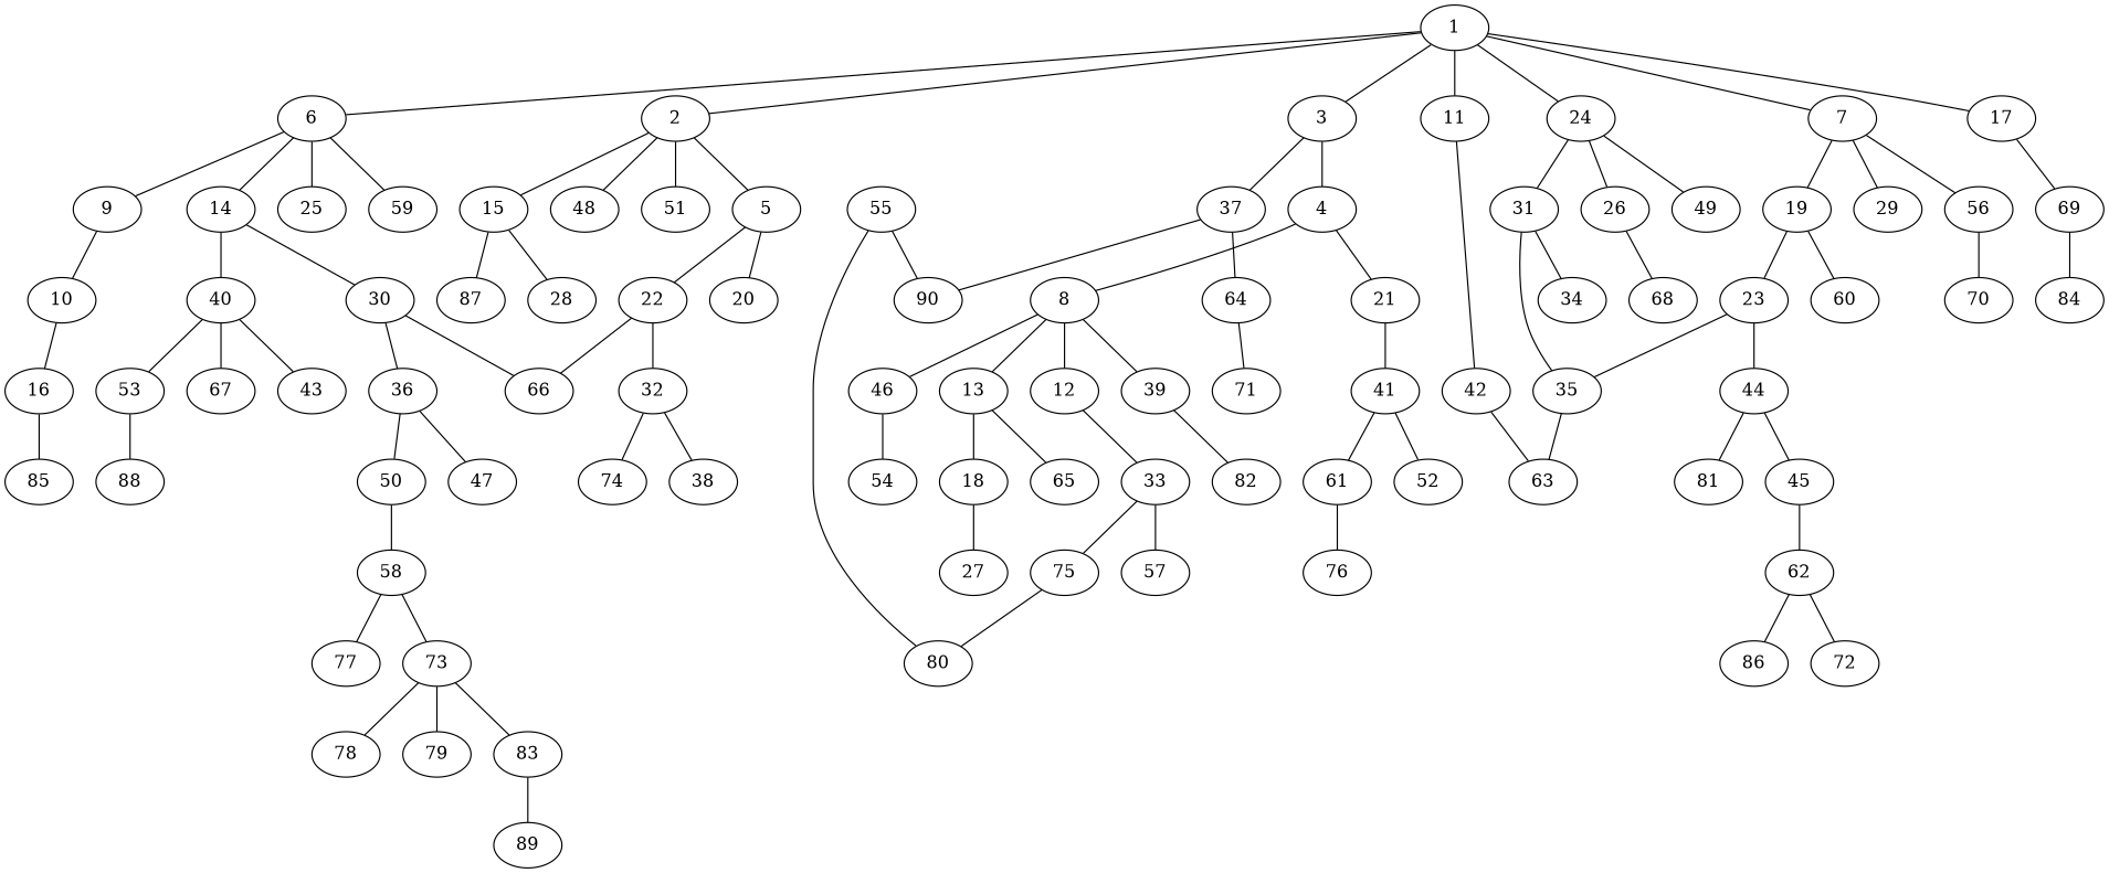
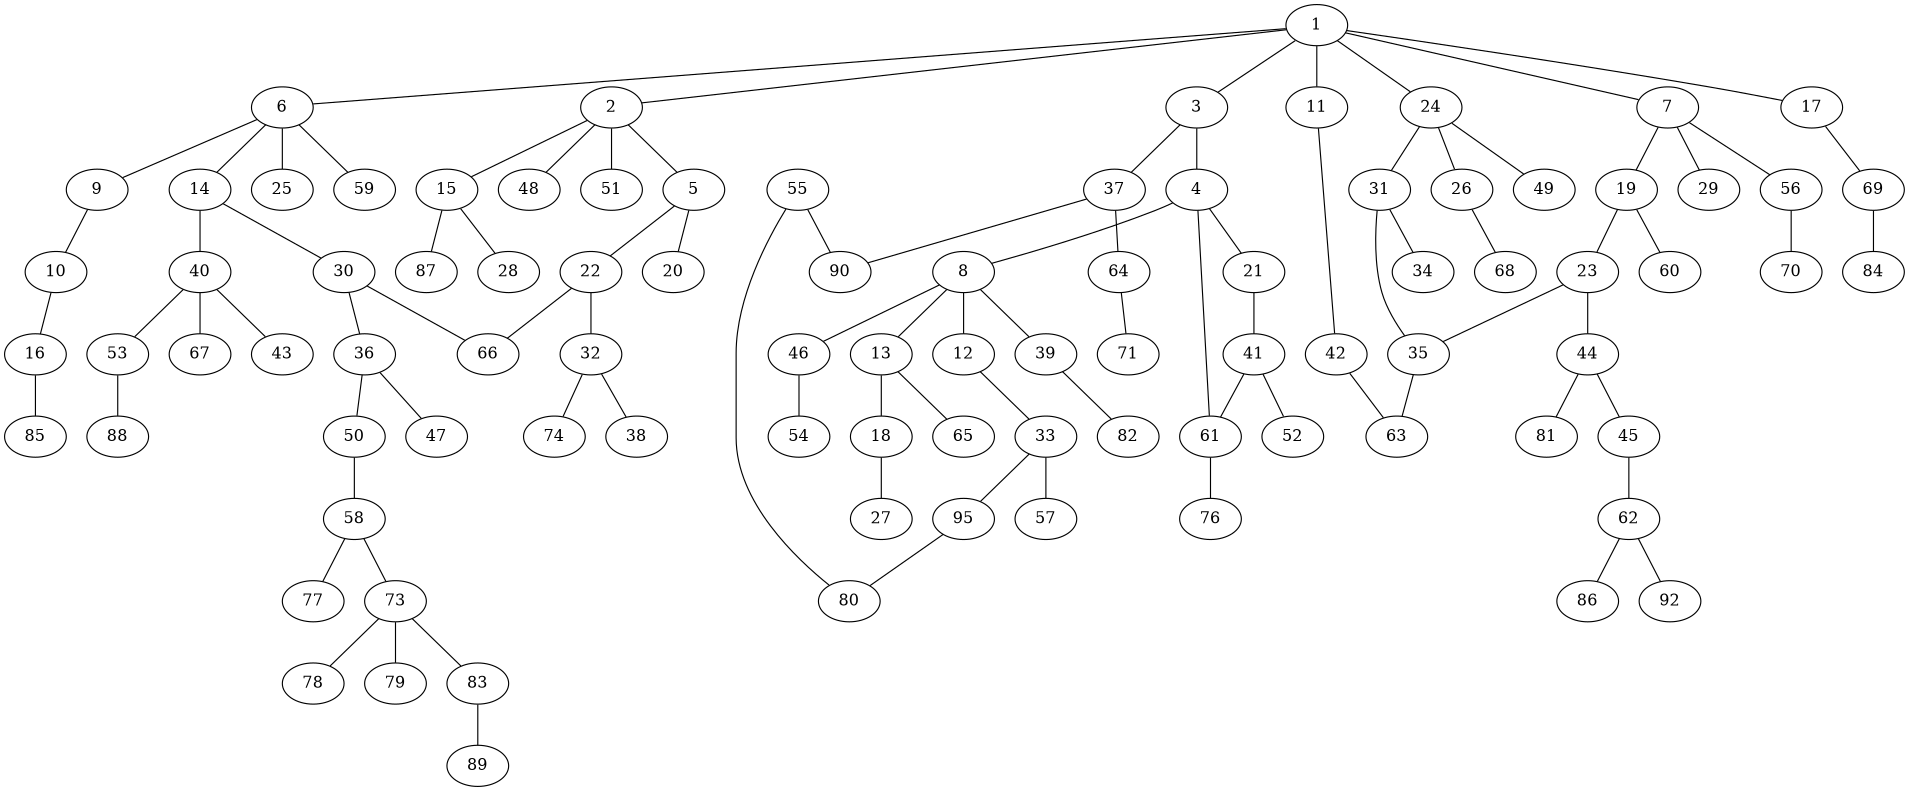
  graph {
    1
    2
    3
    6
    7
    11
    17
    24
    5
    15
    48
    51
    4
    37
    9
    14
    25
    59
    19
    29
    56
    42
    69
    26
    31
    49
    20
    22
    28
    87
    8
    21
    61
    64
    90
    10
    30
    40
    23
    60
    70
    63
    84
    68
    35
    34
    32
    66
    12
    13
    39
    46
    41
    76
    55
    80
    71
    33
    18
    65
    82
    54
    52
    38
    74
    16
    36
    43
    53
    67
    44
    57
-   75
+   75 [label=95]
    27
    85
    47
    50
    88
    45
    81
    62
    58
    73
    77
-   72
+   72 [label=92]
    86
    78
    79
    83
    89
    1 -- 2
    1 -- 3
    1 -- 6
    1 -- 7
    1 -- 11
    1 -- 17
    1 -- 24
    2 -- 5
    2 -- 15
    2 -- 48
    2 -- 51
    3 -- 4
    3 -- 37
    6 -- 9
    6 -- 14
    6 -- 25
    6 -- 59
    7 -- 19
    7 -- 29
    7 -- 56
    11 -- 42
    17 -- 69
    24 -- 26
    24 -- 31
    24 -- 49
    5 -- 20
    5 -- 22
    15 -- 28
    15 -- 87
    4 -- 8
    4 -- 21
+   4 -- 61
    37 -- 64
    37 -- 90
    9 -- 10
    14 -- 30
    14 -- 40
    19 -- 23
    19 -- 60
    56 -- 70
    42 -- 63
    69 -- 84
    26 -- 68
    31 -- 35
    31 -- 34
    22 -- 32
    22 -- 66
    8 -- 12
    8 -- 13
    8 -- 39
    8 -- 46
    21 -- 41
    61 -- 76
    64 -- 71
    10 -- 16
    30 -- 66
    30 -- 36
    40 -- 43
    40 -- 53
    40 -- 67
    23 -- 35
    23 -- 44
    35 -- 63
    32 -- 38
    32 -- 74
    12 -- 33
    13 -- 18
    13 -- 65
    39 -- 82
    46 -- 54
    41 -- 61
    41 -- 52
    55 -- 90
    55 -- 80
    33 -- 57
    33 -- 75
    18 -- 27
    16 -- 85
    36 -- 47
    36 -- 50
    53 -- 88
    44 -- 45
    44 -- 81
    75 -- 80
    50 -- 58
    45 -- 62
    62 -- 72
    62 -- 86
    58 -- 73
    58 -- 77
    73 -- 78
    73 -- 79
    73 -- 83
    83 -- 89
  }
